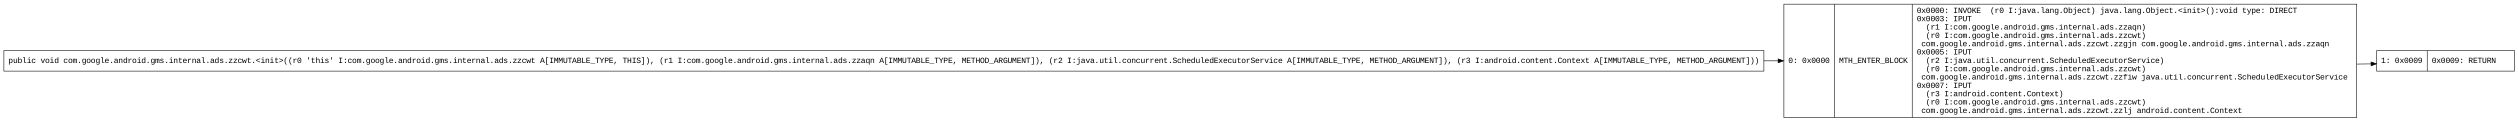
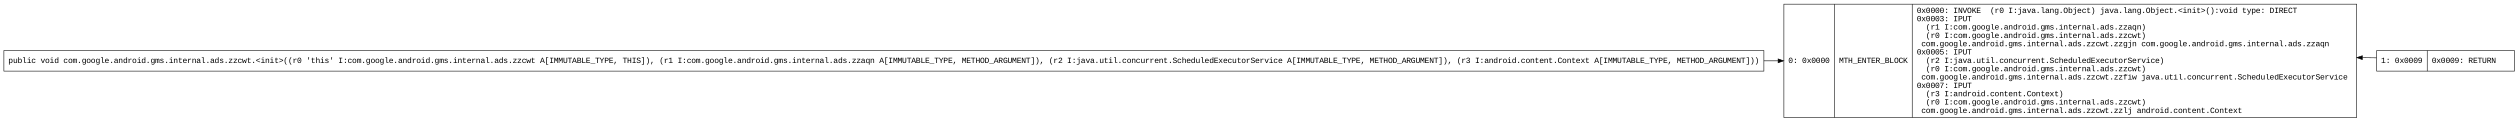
  digraph {
    rankdir=LR
    fontname="Liberation Mono"
    node [shape=record fontname="Liberation Mono"]
    edge [fontname="Liberation Mono"]
    n1 [label="{0\:\ 0x0000|MTH_ENTER_BLOCK\l|0x0000: INVOKE  (r0 I:java.lang.Object) java.lang.Object.\<init\>():void type: DIRECT \l0x0003: IPUT  \l  (r1 I:com.google.android.gms.internal.ads.zzaqn)\l  (r0 I:com.google.android.gms.internal.ads.zzcwt)\l com.google.android.gms.internal.ads.zzcwt.zzgjn com.google.android.gms.internal.ads.zzaqn \l0x0005: IPUT  \l  (r2 I:java.util.concurrent.ScheduledExecutorService)\l  (r0 I:com.google.android.gms.internal.ads.zzcwt)\l com.google.android.gms.internal.ads.zzcwt.zzfiw java.util.concurrent.ScheduledExecutorService \l0x0007: IPUT  \l  (r3 I:android.content.Context)\l  (r0 I:com.google.android.gms.internal.ads.zzcwt)\l com.google.android.gms.internal.ads.zzcwt.zzlj android.content.Context \l}"]
    n2 [label="{1\:\ 0x0009|0x0009: RETURN   \l}"]
    n3 [label="{public void com.google.android.gms.internal.ads.zzcwt.\<init\>((r0 'this' I:com.google.android.gms.internal.ads.zzcwt A[IMMUTABLE_TYPE, THIS]), (r1 I:com.google.android.gms.internal.ads.zzaqn A[IMMUTABLE_TYPE, METHOD_ARGUMENT]), (r2 I:java.util.concurrent.ScheduledExecutorService A[IMMUTABLE_TYPE, METHOD_ARGUMENT]), (r3 I:android.content.Context A[IMMUTABLE_TYPE, METHOD_ARGUMENT])) }"]
-   n1 -> n2
+   n2 -> n1
    n3 -> n1
  }
